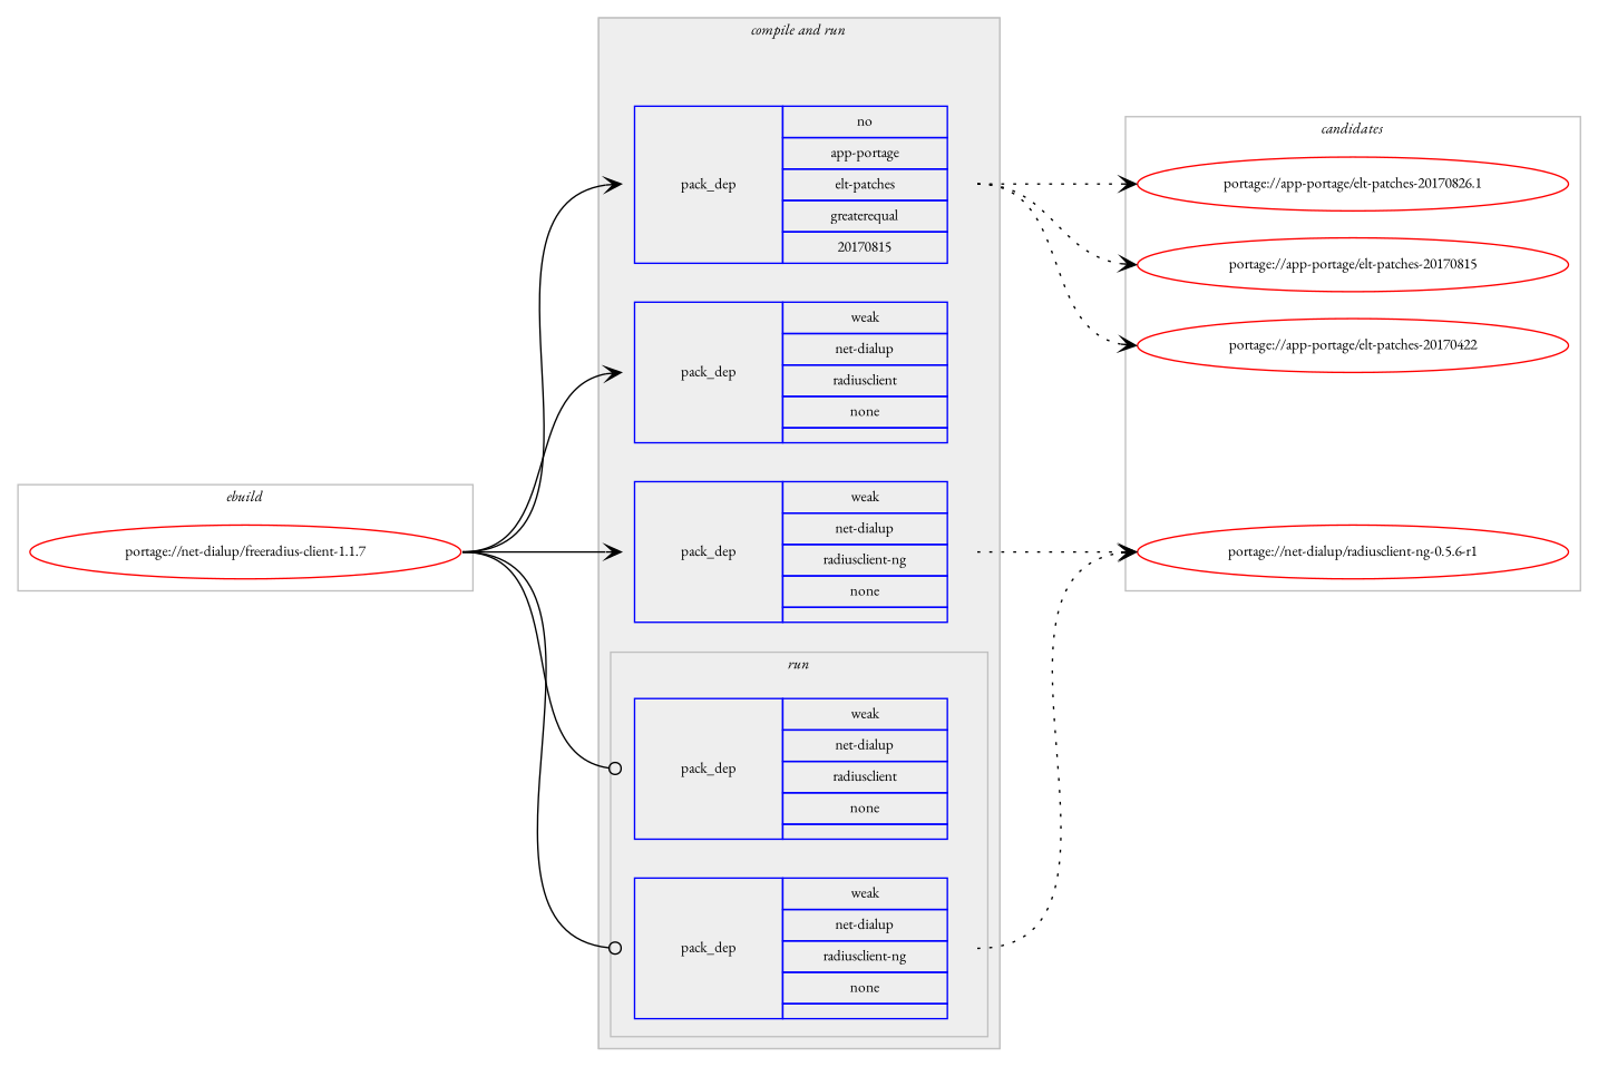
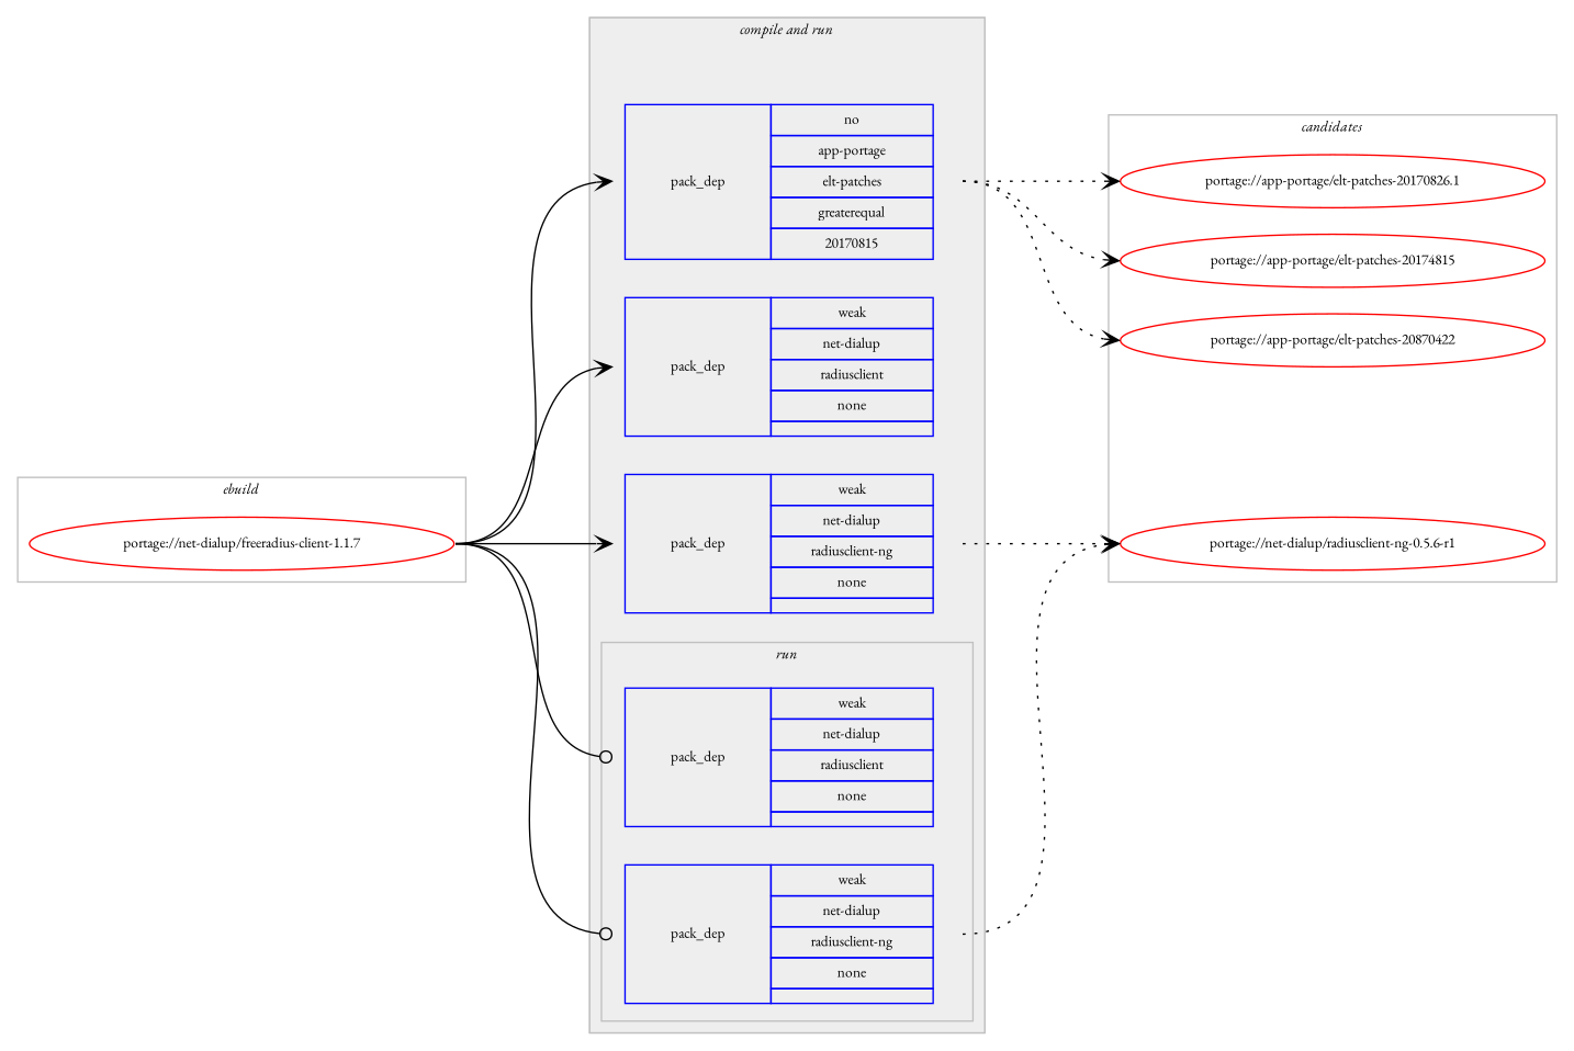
  digraph {
    compound=true
    concentrate=true
    fontname="EB Garamond"
    fontsize=10
    newrank=true
    rankdir=LR
    ranksep=1.5
    node [color=red fontname="EB Garamond" fontsize=10]
    edge [arrowhead=vee fontname="EB Garamond" headport=w style=solid tailport=e weight=20]
    n1 [label="portage://net-dialup/freeradius-client-1.1.7" width=4]
    n2 [color=blue label=<<TABLE BORDER="0" CELLBORDER="1" CELLSPACING="0" CELLPADDING="4" WIDTH="220"><TR><TD ROWSPAN="6" CELLPADDING="30">pack_dep</TD></TR><TR><TD WIDTH="110">no</TD></TR><TR><TD>app-portage</TD></TR><TR><TD>elt-patches</TD></TR><TR><TD>greaterequal</TD></TR><TR><TD>20170815</TD></TR></TABLE>> shape=none]
    n3 [color=blue label=<<TABLE BORDER="0" CELLBORDER="1" CELLSPACING="0" CELLPADDING="4" WIDTH="220"><TR><TD ROWSPAN="6" CELLPADDING="30">pack_dep</TD></TR><TR><TD WIDTH="110">weak</TD></TR><TR><TD>net-dialup</TD></TR><TR><TD>radiusclient</TD></TR><TR><TD>none</TD></TR><TR><TD></TD></TR></TABLE>> shape=none]
    n4 [color=blue label=<<TABLE BORDER="0" CELLBORDER="1" CELLSPACING="0" CELLPADDING="4" WIDTH="220"><TR><TD ROWSPAN="6" CELLPADDING="30">pack_dep</TD></TR><TR><TD WIDTH="110">weak</TD></TR><TR><TD>net-dialup</TD></TR><TR><TD>radiusclient-ng</TD></TR><TR><TD>none</TD></TR><TR><TD></TD></TR></TABLE>> shape=none]
    n5 [color=blue label=<<TABLE BORDER="0" CELLBORDER="1" CELLSPACING="0" CELLPADDING="4" WIDTH="220"><TR><TD ROWSPAN="6" CELLPADDING="30">pack_dep</TD></TR><TR><TD WIDTH="110">weak</TD></TR><TR><TD>net-dialup</TD></TR><TR><TD>radiusclient</TD></TR><TR><TD>none</TD></TR><TR><TD></TD></TR></TABLE>> shape=none]
    n6 [color=blue label=<<TABLE BORDER="0" CELLBORDER="1" CELLSPACING="0" CELLPADDING="4" WIDTH="220"><TR><TD ROWSPAN="6" CELLPADDING="30">pack_dep</TD></TR><TR><TD WIDTH="110">weak</TD></TR><TR><TD>net-dialup</TD></TR><TR><TD>radiusclient-ng</TD></TR><TR><TD>none</TD></TR><TR><TD></TD></TR></TABLE>> shape=none]
    n7 [label="portage://app-portage/elt-patches-20170826.1" width=4]
-   n8 [label="portage://app-portage/elt-patches-20170815" width=4]
-   n9 [label="portage://app-portage/elt-patches-20170422" width=4]
+   n8 [label="portage://app-portage/elt-patches-20174815" width=4]
+   n9 [label="portage://app-portage/elt-patches-20870422" width=4]
    n10 [label="portage://net-dialup/radiusclient-ng-0.5.6-r1" width=4]
    subgraph cluster_1 {
      color=gray
      label=<<i>ebuild</i>>
      rank=same
      n1
    }
    subgraph cluster_2 {
      color=gray
      label=<<i>dependencies</i>>
      subgraph cluster_3 {
        color=gray
        fillcolor="#eeeeee"
        label=<<i>compile</i>>
        style=filled
        subgraph sub_4 {
          color=gray
          fillcolor="#eeeeee"
          label=<<i>compile</i>>
          style=filled
          n2
        }
        subgraph sub_5 {
          color=gray
          fillcolor="#eeeeee"
          label=<<i>compile</i>>
          style=filled
          n3
        }
        subgraph sub_6 {
          color=gray
          fillcolor="#eeeeee"
          label=<<i>compile</i>>
          style=filled
          n4
        }
      }
      subgraph cluster_7 {
        color=gray
        fillcolor="#eeeeee"
        label=<<i>compile and run</i>>
        style=filled
      }
      subgraph cluster_8 {
        color=gray
        fillcolor="#eeeeee"
        label=<<i>run</i>>
        style=filled
        subgraph sub_9 {
          color=gray
          fillcolor="#eeeeee"
          label=<<i>run</i>>
          style=filled
          n5
        }
        subgraph sub_10 {
          color=gray
          fillcolor="#eeeeee"
          label=<<i>run</i>>
          style=filled
          n6
        }
      }
    }
    subgraph cluster_11 {
      color=gray
      label=<<i>candidates</i>>
      rank=same
      subgraph sub_12 {
        color=black
        label=<<i>candidates</i>>
        nodesep=1
        rank=same
        n7
        n8
        n9
      }
      subgraph sub_13 {
        color=black
        label=<<i>candidates</i>>
        nodesep=1
        rank=same
      }
      subgraph sub_14 {
        color=black
        label=<<i>candidates</i>>
        nodesep=1
        rank=same
        n10
      }
      subgraph sub_15 {
        color=black
        label=<<i>candidates</i>>
        nodesep=1
        rank=same
      }
      subgraph sub_16 {
        color=black
        label=<<i>candidates</i>>
        nodesep=1
        rank=same
        n10
      }
    }
    n1 -> n2
    n1 -> n3
    n1 -> n4
    n1 -> n5 [arrowhead=odot]
    n1 -> n6 [arrowhead=odot]
    n2 -> n7 [style=dotted weight=100]
    n2 -> n8 [style=dotted weight=100]
    n2 -> n9 [style=dotted weight=100]
    n4 -> n10 [style=dotted weight=100]
    n6 -> n10 [style=dotted weight=100]
  }
